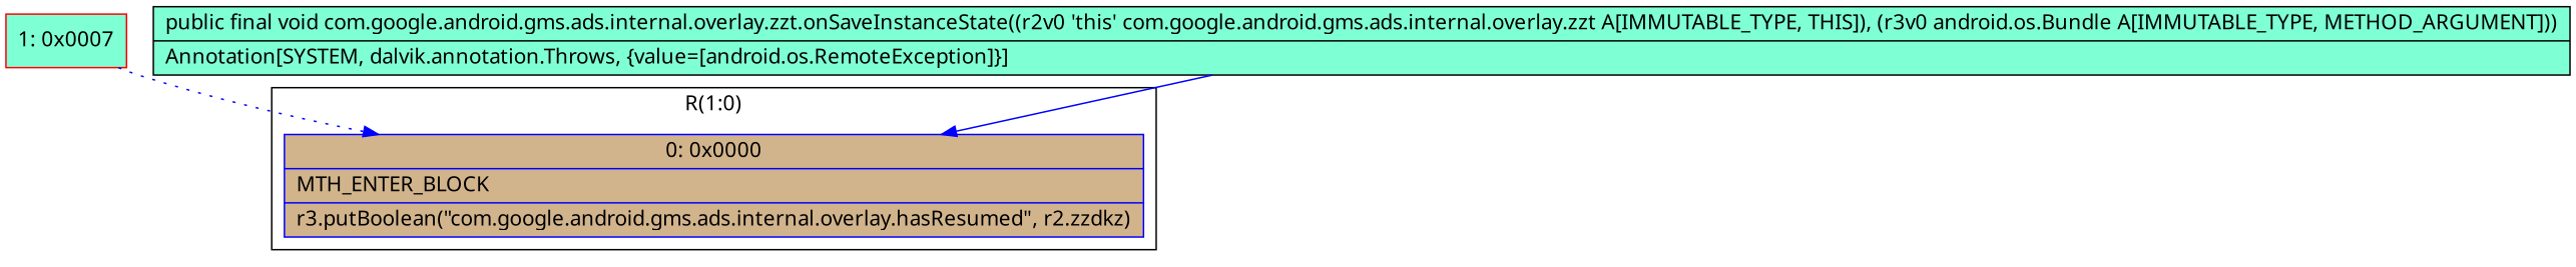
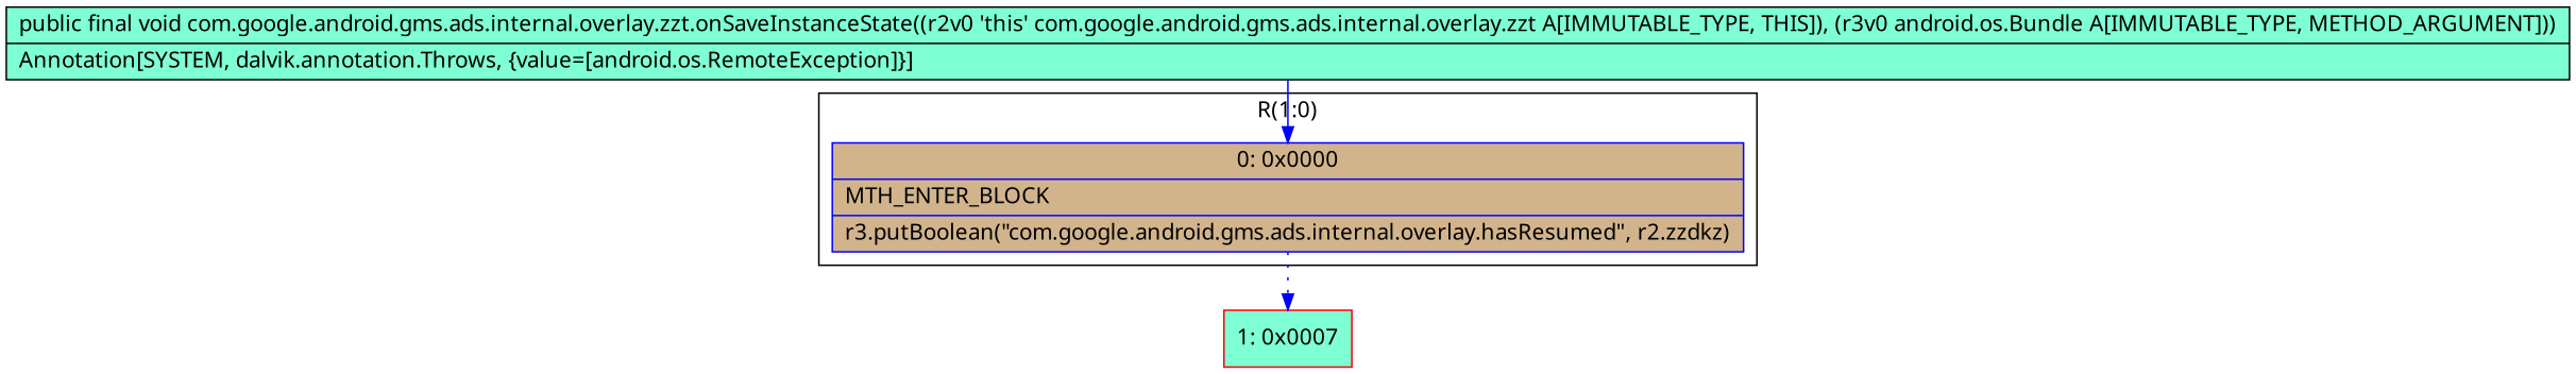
  digraph {
    fontname="Noto Sans"
    node [shape=record style=filled fillcolor=aquamarine fontname="Noto Sans"]
    edge [color=blue fontname="Noto Sans"]
    n1 [color=blue label="{0\:\ 0x0000|MTH_ENTER_BLOCK\l|r3.putBoolean(\"com.google.android.gms.ads.internal.overlay.hasResumed\", r2.zzdkz)\l}" fillcolor=tan]
    n2 [color=red label="{1\:\ 0x0007}"]
    n3 [label="{public final void com.google.android.gms.ads.internal.overlay.zzt.onSaveInstanceState((r2v0 'this' com.google.android.gms.ads.internal.overlay.zzt A[IMMUTABLE_TYPE, THIS]), (r3v0 android.os.Bundle A[IMMUTABLE_TYPE, METHOD_ARGUMENT]))  | Annotation[SYSTEM, dalvik.annotation.Throws, \{value=[android.os.RemoteException]\}]\l}"]
    subgraph cluster_1 {
      label="R(1:0)"
      n1
    }
-   n2 -> n1 [style=dotted]
+   n1 -> n2 [style=dotted]
    n3 -> n1 [style=solid]
  }
